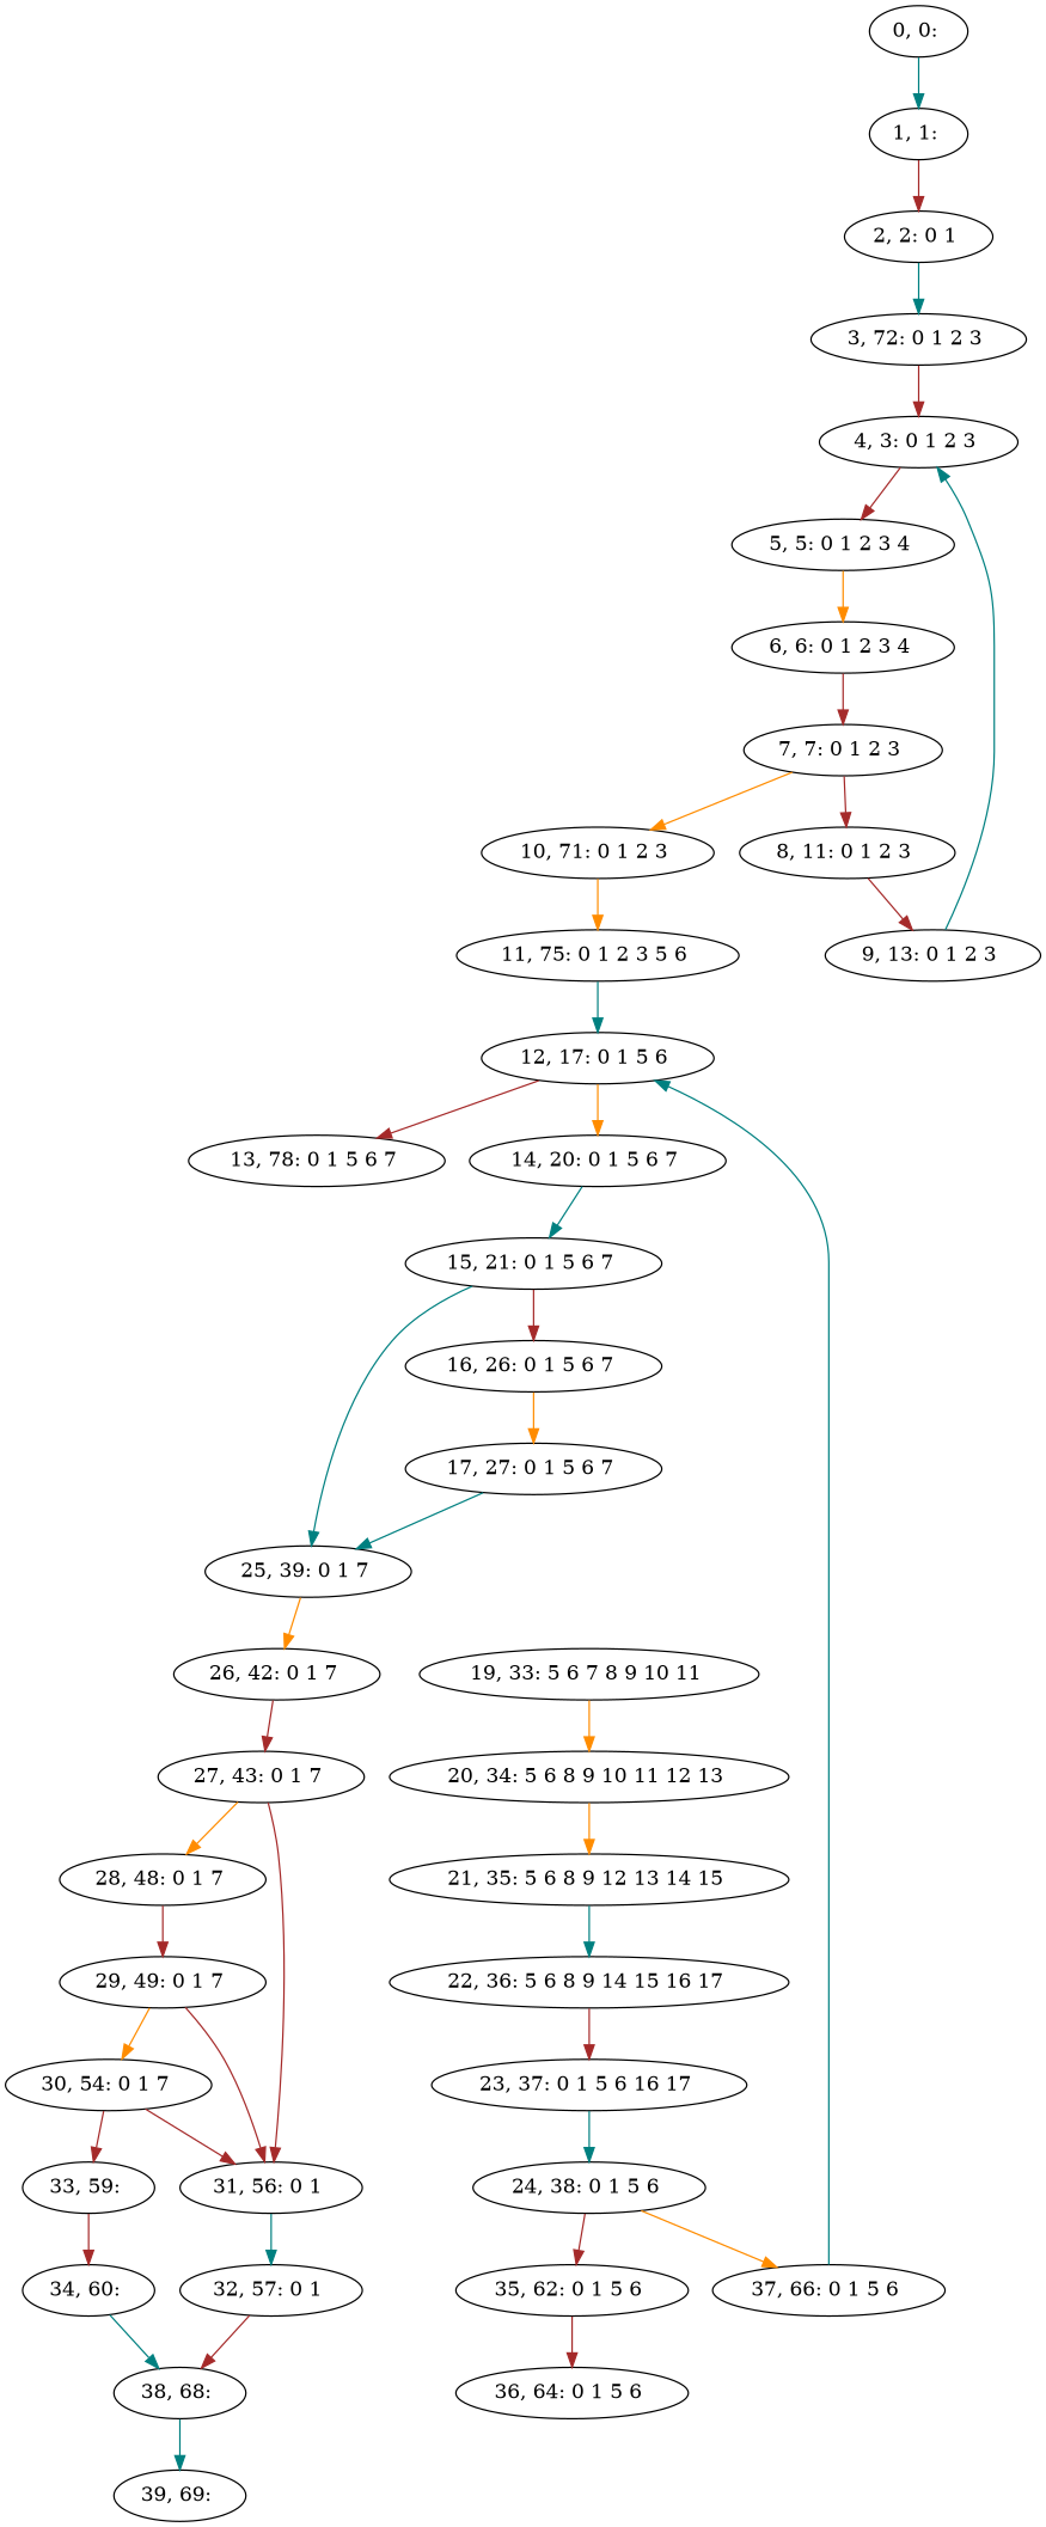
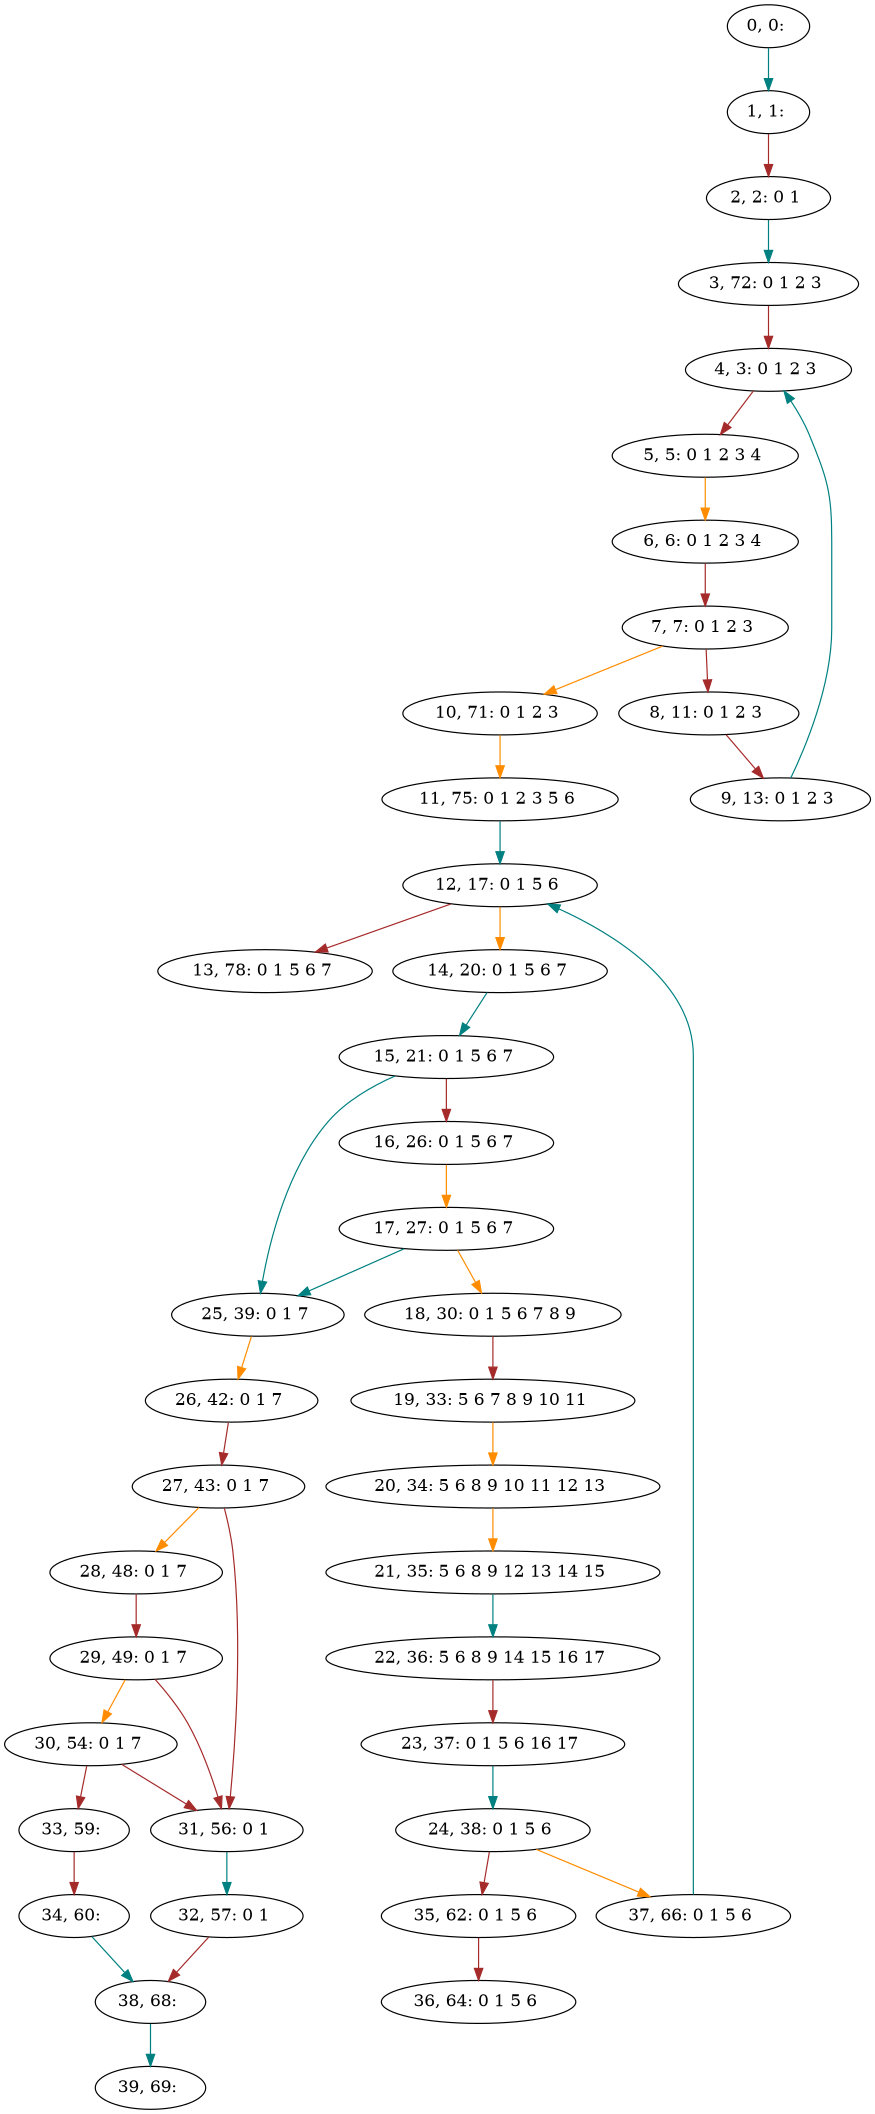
  digraph {
    edge [color=brown]
    n1 [label="0, 0: "]
    n2 [label="1, 1: "]
    n3 [label="2, 2: 0 1 "]
    n4 [label="3, 72: 0 1 2 3 "]
    n5 [label="4, 3: 0 1 2 3 "]
    n6 [label="5, 5: 0 1 2 3 4 "]
    n7 [label="6, 6: 0 1 2 3 4 "]
    n8 [label="7, 7: 0 1 2 3 "]
    n9 [label="8, 11: 0 1 2 3 "]
    n10 [label="10, 71: 0 1 2 3 "]
    n11 [label="9, 13: 0 1 2 3 "]
    n12 [label="11, 75: 0 1 2 3 5 6 "]
    n13 [label="12, 17: 0 1 5 6 "]
    n14 [label="13, 78: 0 1 5 6 7 "]
    n15 [label="14, 20: 0 1 5 6 7 "]
    n16 [label="15, 21: 0 1 5 6 7 "]
    n17 [label="16, 26: 0 1 5 6 7 "]
    n18 [label="25, 39: 0 1 7 "]
    n19 [label="17, 27: 0 1 5 6 7 "]
    n20 [label="26, 42: 0 1 7 "]
+   n21 [label="18, 30: 0 1 5 6 7 8 9 "]
    n22 [label="19, 33: 5 6 7 8 9 10 11 "]
    n23 [label="20, 34: 5 6 8 9 10 11 12 13 "]
    n24 [label="21, 35: 5 6 8 9 12 13 14 15 "]
    n25 [label="22, 36: 5 6 8 9 14 15 16 17 "]
    n26 [label="23, 37: 0 1 5 6 16 17 "]
    n27 [label="24, 38: 0 1 5 6 "]
    n28 [label="35, 62: 0 1 5 6 "]
    n29 [label="37, 66: 0 1 5 6 "]
    n30 [label="36, 64: 0 1 5 6 "]
    n31 [label="27, 43: 0 1 7 "]
    n32 [label="28, 48: 0 1 7 "]
    n33 [label="31, 56: 0 1 "]
    n34 [label="29, 49: 0 1 7 "]
    n35 [label="32, 57: 0 1 "]
    n36 [label="30, 54: 0 1 7 "]
    n37 [label="33, 59: "]
    n38 [label="34, 60: "]
    n39 [label="38, 68: "]
    n40 [label="39, 69: "]
    n1 -> n2 [color=teal]
    n2 -> n3
    n3 -> n4 [color=teal]
    n4 -> n5
    n5 -> n6
    n6 -> n7 [color=darkorange]
    n7 -> n8
    n8 -> n9
    n8 -> n10 [color=darkorange]
    n9 -> n11
    n10 -> n12 [color=darkorange]
    n11 -> n5 [color=teal]
    n12 -> n13 [color=teal]
    n13 -> n14
    n13 -> n15 [color=darkorange]
    n15 -> n16 [color=teal]
    n16 -> n17
    n16 -> n18 [color=teal]
    n17 -> n19 [color=darkorange]
    n18 -> n20 [color=darkorange]
    n19 -> n18 [color=teal]
+   n19 -> n21 [color=darkorange]
    n20 -> n31
+   n21 -> n22
    n22 -> n23 [color=darkorange]
    n23 -> n24 [color=darkorange]
    n24 -> n25 [color=teal]
    n25 -> n26
    n26 -> n27 [color=teal]
    n27 -> n28
    n27 -> n29 [color=darkorange]
    n28 -> n30
    n29 -> n13 [color=teal]
    n31 -> n32 [color=darkorange]
    n31 -> n33
    n32 -> n34
    n33 -> n35 [color=teal]
    n34 -> n33
    n34 -> n36 [color=darkorange]
    n35 -> n39
    n36 -> n33
    n36 -> n37
    n37 -> n38
    n38 -> n39 [color=teal]
    n39 -> n40 [color=teal]
  }
